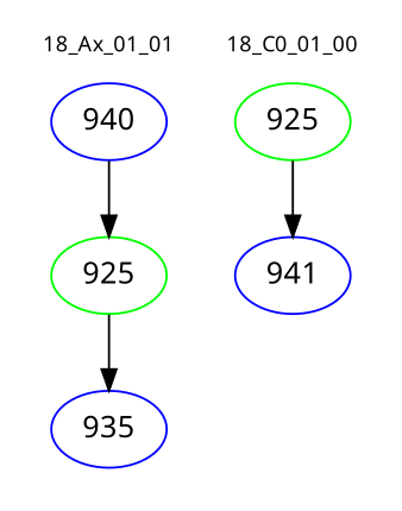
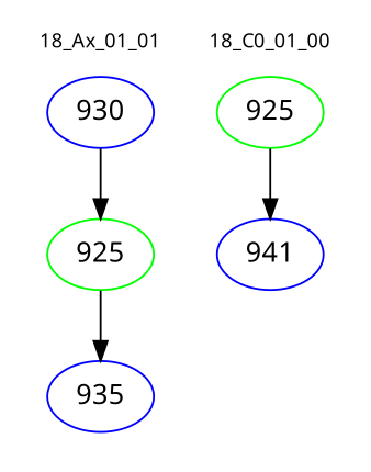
  digraph {
    fontname="Noto Sans"
    node [color=blue fontname="Noto Sans"]
    edge [color=black fontname="Noto Sans"]
-   n1 [label=940]
+   n1 [label=930]
    n2 [color=green label=925]
    n3 [label=935]
    n4 [color=green label=925]
    n5 [label=941]
    subgraph cluster_1 {
      color=white
      fontsize=10
      label="18_Ax_01_01"
      n1
      n2
      n3
    }
    subgraph cluster_2 {
      color=white
      fontsize=10
      label="18_C0_01_00"
      n4
      n5
    }
    n1 -> n2
    n2 -> n3
    n4 -> n5
  }
